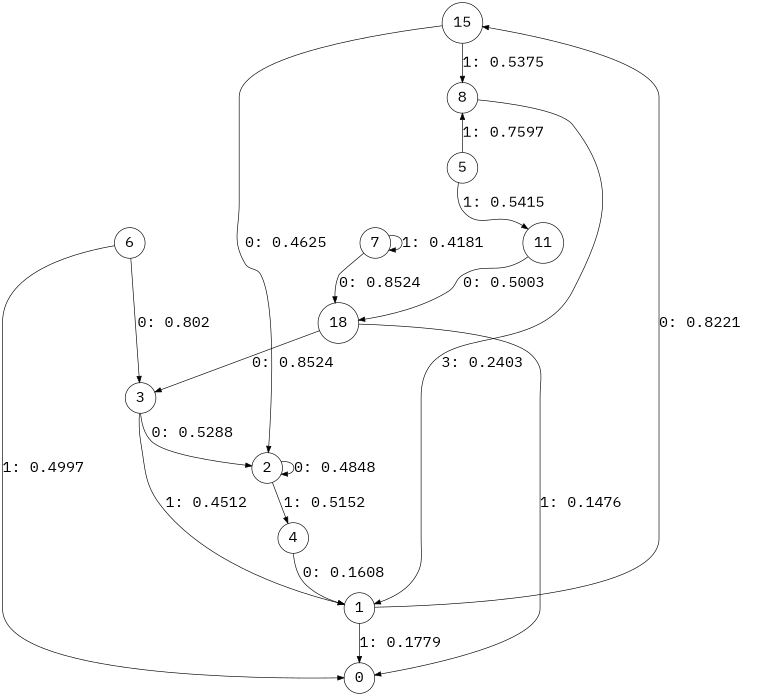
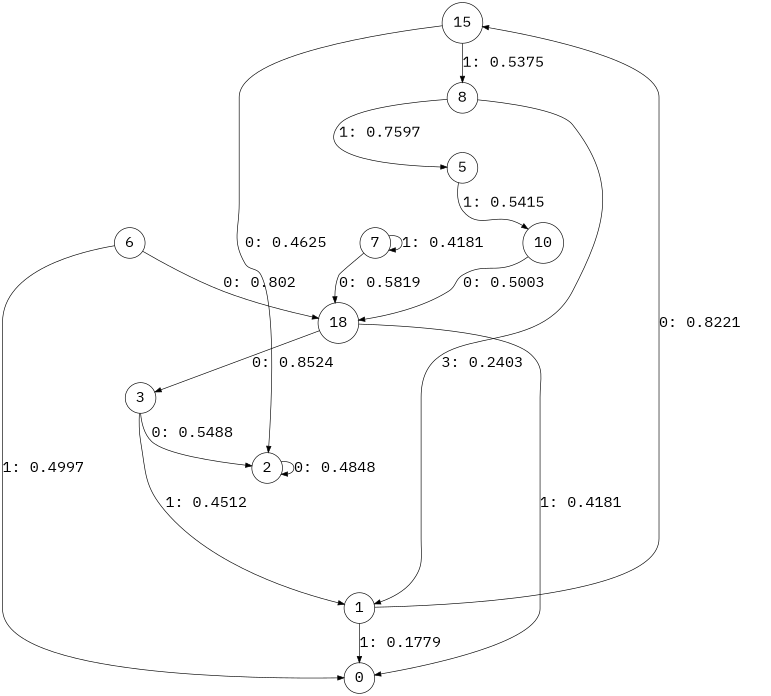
  digraph {
    fontname="IBM Plex Mono"
    node [fontname="IBM Plex Mono" fontsize=24 shape=circle]
    edge [fontname="IBM Plex Mono" fontsize=24]
    n1 [label=15]
    2
    8
    6
    0
    3
    n7 [label=18]
-   11
+   11 [label=10]
    1
-   4
    5
    7
    n1 -> 2 [label="0: 0.4625   "]
    n1 -> 8 [label="1: 0.5375   "]
    2 -> 2 [label="0: 0.4848   "]
-   2 -> 4 [label="1: 0.5152   "]
    8 -> 1 [label="3: 0.2403   "]
-   5 -> 8 [label="1: 0.7597   "]
+   8 -> 5 [label="1: 0.7597   "]
    6 -> 0 [label="1: 0.4997   "]
-   6 -> 3 [label="0: 0.802    "]
-   3 -> 2 [label="0: 0.5288   "]
+   6 -> n7 [label="0: 0.802    "]
+   3 -> 2 [label="0: 0.5488   "]
    3 -> 1 [label="1: 0.4512   "]
-   n7 -> 0 [label="1: 0.1476   "]
+   n7 -> 0 [label="1: 0.4181   "]
    n7 -> 3 [label="0: 0.8524   "]
    11 -> n7 [label="0: 0.5003   "]
    1 -> n1 [label="0: 0.8221   "]
    1 -> 0 [label="1: 0.1779   "]
-   4 -> 1 [label="0: 0.1608   "]
    5 -> 11 [label="1: 0.5415   "]
-   7 -> n7 [label="0: 0.8524   "]
+   7 -> n7 [label="0: 0.5819   "]
    7 -> 7 [label="1: 0.4181   "]
  }
